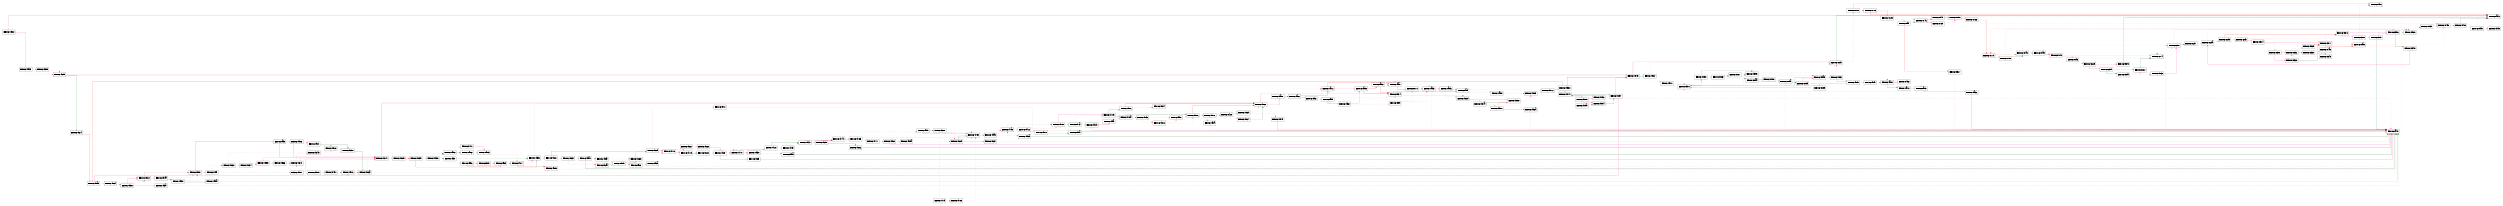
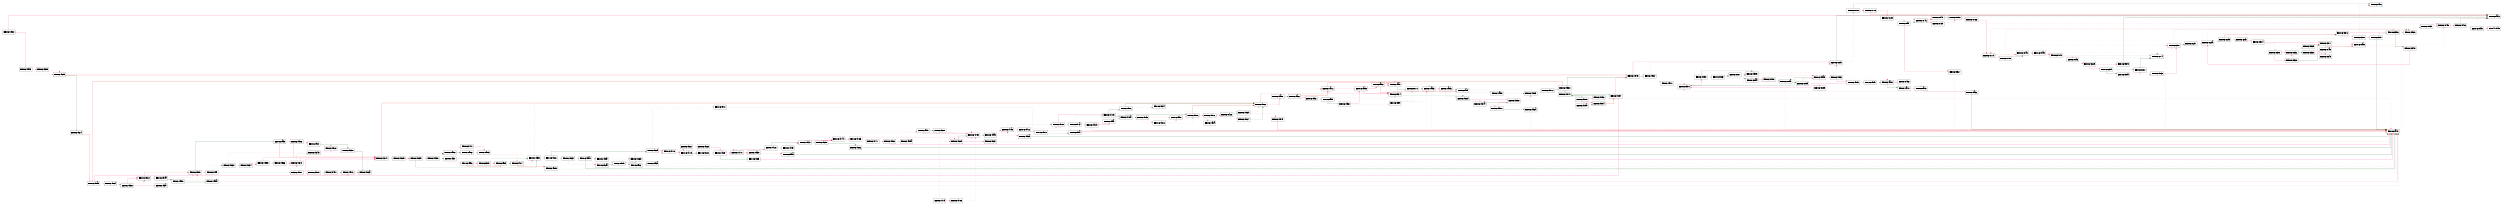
  digraph {
    rankdir=LR
    splines=ortho
    node [shape=box]
    edge [arrowhead=normal color=darkgreen style=dotted]
    BB0067d5c0
    BB0067da42
    BB0067d5de
    BB0067e3e8
    BB0067d60b
    BB0067d949
    BB0067d614
    BB0067e0f0
    BB0067d967
    BB0067d8a9
    BB0067e100
    BB0067d970
    BB0067d8d2
    BB0067d8c4
    BB0067d8e8
    BB0067d8da
    BB0067dc90
    BB0067d630
    BB0067d645
    BB0067d634
    BB0067db22
    BB0067d658
    BB0067de58
    BB0067d640
    BB0067d66a
    BB0067d67b
    BB0067de66
    BB0067d828
    BB0067d685
    BB0067da58
    BB0067d834
    BB0067db52
    BB0067d699
    BB0067da40
    BB0067da72
    BB0067da61
    BB0067dadf
    BB0067d83d
    BB0067e410
    BB0067db62
    BB0067db38
    BB0067d6b3
    BB0067db65
    BB0067df50
    BB0067d6c1
    BB0067df5c
    BB0067d6ef
    BB0067d6d2
    BB0067df10
    BB0067d700
    BB0067dea0
    BB0067d6da
    BB0067dcc0
    BB0067d708
    BB0067deca
    BB0067ded8
    BB0067d6e8
    BB0067df02
    BB0067df3a
    BB0067d710
    BB0067dcce
    BB0067e028
    BB0067dd30
    BB0067d728
    BB0067dce7
    BB0067dcf8
    BB0067dd5a
    BB0067dc40
    BB0067d73f
    BB0067d74d
    BB0067dc58
    BB0067dbf0
    BB0067d765
    BB0067dc82
    BB0067d790
    BB0067dc00
    BB0067d771
    BB0067dda0
    BB0067d7a8
    BB0067dc0d
    BB0067dbc0
    BB0067ddca
    BB0067d7c0
    BB0067d7b2
    BB0067dbea
    BB0067d77f
    BB0067d78c
    BB0067dc37
    BB0067d7d8
    BB0067d7ca
    BB0067de70
    BB0067de0c
    BB0067d7ea
    BB0067ddd0
    BB0067de9a
    BB0067de24
    BB0067d80c
    BB0067d7f2
    BB0067ddfa
    BB0067de3d
    BB0067d816
    BB0067df90
    BB0067d802
    BB0067e428
    BB0067d824
    BB0067dfba
    BB0067de4e
    BB0067daa0
    BB0067da89
    BB0067dfc0
    BB0067d872
    BB0067daee
    BB0067d85e
    BB0067d84a
    BB0067d938
    BB0067d87b
    BB0067d865
    BB0067dd00
    BB0067dd2a
    BB0067d897
    BB0067d888
    BB0067dd60
    BB0067d894
    BB0067dd8a
    BB0067daf8
    BB0067d8f9
    BB0067db90
    BB0067dcba
    BB0067db06
    n130 [label=BB3067d901]
    BB0067dbba
    BB0067db0f
    BB0067d909
    BB0067e450
    BB0067d91c
    BB0067e496
    BB0067e116
    BB0067d990
    BB0067e050
    BB0067d999
    BB0067e069
    BB0067d9a5
    BB0067e0aa
    BB0067e081
    BB0067d9cb
    BB0067da00
    BB0067d9d0
    BB0067e468
    BB0067da10
    BB0067d9f9
    BB0067da13
    BB0067da36
    BB0067e010
    BB0067dab3
    BB0067da92
    BB0067dfd9
    BB0067dfe2
    BB0067dad6
    BB0067e3d0
    BB0067df6f
    BB0067db77
    BB0067db88
    BB0067dffd
    BB0067e480
    BB0067e0ba
    BB0067e0dd
    BB0067e0e9
    BB0067e125
    BB0067e4f5
    BB0067e14c
    BB0067e527
    BB0067e540
    BB0067e159
    BB0067e15e
    BB0067e166
    BB0067e4b0
    BB0067e17d
    BB0067e4c0
    BB0067e1a0
    BB0067e198
    BB0067e4d0
    BB0067e29e
    BB0067e1a9
    BB0067e52c
    BB0067e2b7
    BB0067e274
    BB0067e1d8
    BB0067e535
    BB0067e2ba
    BB0067e1f5
    BB0067e229
    BB0067e575
    BB0067e23d
    BB0067e54d
    BB0067e267
    BB0067e563
    BB0067e3b6
    BB0067e2d9
    BB0067e3be
    BB0067e37c
    BB0067e2f5
    BB0067e380
    BB0067e4a8
    BB0067e304
    BB0067e389
    BB0067e371
    BB0067e308
    BB0067e352
    BB0067e326
    BB0067e330
    BB0067e369
    BB0067e4a0
    BB0067e349
-   BB0067e4de
+   BB0067e4de [label=BB0047e4de]
    BB0067d5c0 -> BB0067da42 [color=deeppink style=solid]
    BB0067d5c0 -> BB0067d5de [arrowhead=onormal color=deeppink style=solid]
    BB0067d5de -> BB0067e3e8 [color=deeppink]
    BB0067d5de -> BB0067d60b [color=deeppink]
    BB0067e3e8 -> BB0067d60b [color=red]
    BB0067d60b -> BB0067d949 [arrowhead=onormal color=red style=solid]
    BB0067d60b -> BB0067d614 [arrowhead=onormal style=solid]
    BB0067d949 -> BB0067e0f0 [arrowhead=onormal color=red style=solid]
    BB0067d949 -> BB0067d967 [arrowhead=onormal style=solid]
    BB0067d614 -> BB0067d8a9 [arrowhead=onormal color=red style=solid]
    BB0067e0f0 -> BB0067da42 [style=solid]
    BB0067e0f0 -> BB0067e100 [arrowhead=onormal color=deeppink]
    BB0067d967 -> BB0067e0f0 [arrowhead=onormal color=red]
    BB0067d967 -> BB0067d970 [arrowhead=onormal color=deeppink]
    BB0067d8a9 -> BB0067d8d2 [color=deeppink]
    BB0067d8a9 -> BB0067d8c4 [arrowhead=onormal color=deeppink]
    BB0067e100 -> BB0067e496 [style=solid]
    BB0067e100 -> BB0067e116 [color=red]
    BB0067d970 -> BB0067d990 [color=red]
    BB0067d8d2 -> BB0067d8e8 [color=red style=solid]
    BB0067d8d2 -> BB0067d8da [arrowhead=onormal color=red]
    BB0067d8c4 -> BB0067d8d2 [color=red]
    BB0067d8c4 -> BB0067dc90
    BB0067d8e8 -> BB0067daf8 [arrowhead=onormal style=solid]
    BB0067d8e8 -> BB0067d8f9 [arrowhead=onormal color=deeppink style=solid]
    BB0067d8da -> BB0067d8e8 [arrowhead=onormal color=red]
    BB0067d8da -> BB0067db90 [style=solid]
    BB0067dc90 -> BB0067d8d2 [color=deeppink style=solid]
    BB0067dc90 -> BB0067dcba [arrowhead=onormal color=deeppink style=solid]
    BB0067d630 -> BB0067d645 [arrowhead=onormal color=deeppink]
    BB0067d630 -> BB0067d634 [arrowhead=onormal color=deeppink]
    BB0067d645 -> BB0067db22 [arrowhead=onormal color=deeppink]
    BB0067d645 -> BB0067d658 [arrowhead=onormal color=deeppink]
    BB0067d634 -> BB0067de58 [color=red]
    BB0067d634 -> BB0067d640 [color=deeppink]
    BB0067db22 -> BB0067d658 [arrowhead=onormal color=deeppink]
    BB0067d658 -> BB0067d66a [arrowhead=onormal style=solid]
    BB0067de58 -> BB0067d67b [color=red style=solid]
    BB0067de58 -> BB0067de66 [arrowhead=onormal style=solid]
    BB0067d640 -> BB0067d645 [arrowhead=onormal]
    BB0067d640 -> BB0067d67b [color=deeppink style=solid]
    BB0067d66a -> BB0067d67b [arrowhead=onormal color=red]
    BB0067d66a -> BB0067da40
    BB0067d67b -> BB0067d828 [color=red style=solid]
    BB0067d67b -> BB0067d685 [arrowhead=onormal color=deeppink]
    BB0067de66 -> BB0067d640 [color=red style=solid]
    BB0067d828 -> BB0067da58 [arrowhead=onormal color=red style=solid]
    BB0067d828 -> BB0067d834 [color=red style=solid]
    BB0067d685 -> BB0067db52 [color=red]
    BB0067d685 -> BB0067d699 [color=red style=solid]
    BB0067da58 -> BB0067da72 [color=red]
    BB0067da58 -> BB0067da61 [style=solid]
    BB0067d834 -> BB0067dadf [color=red style=solid]
    BB0067d834 -> BB0067d83d [style=solid]
    BB0067db52 -> BB0067e410 [arrowhead=onormal color=red]
    BB0067db52 -> BB0067db62 [style=solid]
    BB0067d699 -> BB0067db38 [arrowhead=onormal color=deeppink]
    BB0067d699 -> BB0067d6b3 [arrowhead=onormal style=solid]
    BB0067da40 -> BB0067da42 [color=deeppink]
    BB0067da72 -> BB0067daa0 [arrowhead=onormal color=red style=solid]
    BB0067da72 -> BB0067da89 [arrowhead=onormal color=deeppink style=solid]
    BB0067da61 -> BB0067da72 [color=red style=solid]
    BB0067da61 -> BB0067dfc0 [arrowhead=onormal color=red style=solid]
    BB0067dadf -> BB0067d872 [arrowhead=onormal]
    BB0067dadf -> BB0067daee [arrowhead=onormal color=red]
    BB0067d83d -> BB0067d85e [arrowhead=onormal color=deeppink style=solid]
    BB0067d83d -> BB0067d84a [arrowhead=onormal color=deeppink]
    BB0067e410 -> BB0067db65 [color=deeppink style=solid]
    BB0067db62 -> BB0067db65 [arrowhead=onormal]
    BB0067db38 -> BB0067db52
    BB0067db38 -> BB0067df50
    BB0067d6b3 -> BB0067d828
    BB0067d6b3 -> BB0067d6c1 [color=deeppink]
    BB0067db65 -> BB0067db77 [arrowhead=onormal color=red]
    BB0067df50 -> BB0067d6b3 [style=solid]
    BB0067df50 -> BB0067df5c [arrowhead=onormal color=red]
    BB0067d6c1 -> BB0067d6ef [style=solid]
    BB0067d6c1 -> BB0067d6d2 [arrowhead=onormal color=red]
    BB0067df5c -> BB0067e3d0 [color=deeppink style=solid]
    BB0067df5c -> BB0067df6f [arrowhead=onormal color=red style=solid]
    BB0067d6ef -> BB0067df10 [arrowhead=onormal color=red]
    BB0067d6ef -> BB0067d700 [color=red style=solid]
    BB0067d6d2 -> BB0067dea0 [arrowhead=onormal color=deeppink]
    BB0067d6d2 -> BB0067d6da [color=red]
    BB0067df10 -> BB0067da40 [arrowhead=onormal]
    BB0067d700 -> BB0067dcc0 [color=deeppink]
    BB0067d700 -> BB0067d708 [color=deeppink style=solid]
    BB0067dea0 -> BB0067da40 [arrowhead=onormal style=solid]
    BB0067dea0 -> BB0067deca
    BB0067d6da -> BB0067ded8 [arrowhead=onormal style=solid]
    BB0067d6da -> BB0067d6e8 [arrowhead=onormal color=deeppink]
    BB0067dcc0 -> BB0067d710 [arrowhead=onormal]
    BB0067dcc0 -> BB0067dcce [arrowhead=onormal color=red style=solid]
    BB0067d708 -> BB0067d710 [color=red]
    BB0067d708 -> BB0067e028 [style=solid]
    BB0067deca -> BB0067ded8 [arrowhead=onormal]
    BB0067deca -> BB0067d6e8 [arrowhead=onormal]
    BB0067ded8 -> BB0067d6e8 [arrowhead=onormal style=solid]
    BB0067ded8 -> BB0067df02 [color=deeppink]
    BB0067d6e8 -> BB0067d6ef [arrowhead=onormal color=deeppink style=solid]
    BB0067df02 -> BB0067da40 [arrowhead=onormal color=deeppink]
    BB0067df02 -> BB0067df3a [arrowhead=onormal]
    BB0067df3a -> BB0067d700 [color=deeppink]
    BB0067d710 -> BB0067dd30 [color=red style=solid]
    BB0067d710 -> BB0067d728 [arrowhead=onormal color=deeppink style=solid]
    BB0067dcce -> BB0067dce7 [arrowhead=onormal color=deeppink style=solid]
    BB0067e028 -> BB0067dce7 [arrowhead=onormal color=red]
    BB0067dd30 -> BB0067d728 [arrowhead=onormal]
    BB0067dd30 -> BB0067dd5a [color=red]
    BB0067d728 -> BB0067dc40 [style=solid]
    BB0067d728 -> BB0067d73f [arrowhead=onormal color=deeppink]
    BB0067dce7 -> BB0067d710 [color=deeppink]
    BB0067dce7 -> BB0067dcf8 [arrowhead=onormal style=solid]
    BB0067dcf8 -> BB0067da40 [color=deeppink style=solid]
    BB0067dd5a -> BB0067da40 [style=solid]
    BB0067dc40 -> BB0067d74d [color=deeppink style=solid]
    BB0067dc40 -> BB0067dc58 [arrowhead=onormal style=solid]
    BB0067d73f -> BB0067dc40 [color=deeppink]
    BB0067d73f -> BB0067d74d [arrowhead=onormal color=deeppink]
    BB0067d74d -> BB0067dbf0 [arrowhead=onormal color=deeppink]
    BB0067d74d -> BB0067d765 [color=deeppink style=solid]
    BB0067dc58 -> BB0067d74d [color=red style=solid]
    BB0067dc58 -> BB0067dc82 [style=solid]
    BB0067dbf0 -> BB0067d790 [color=deeppink style=solid]
    BB0067dbf0 -> BB0067dc00 [style=solid]
    BB0067d765 -> BB0067d790 [arrowhead=onormal color=deeppink style=solid]
    BB0067d765 -> BB0067d771 [arrowhead=onormal color=red]
    BB0067dc82 -> BB0067da40 [arrowhead=onormal style=solid]
    BB0067d790 -> BB0067dda0 [style=solid]
    BB0067d790 -> BB0067d7a8 [color=deeppink]
    BB0067dc00 -> BB0067d790 [color=red]
    BB0067dc00 -> BB0067dc0d [color=deeppink]
    BB0067d771 -> BB0067dbc0 [color=deeppink]
    BB0067dda0 -> BB0067d7a8 [color=red]
    BB0067dda0 -> BB0067ddca [color=red]
    BB0067d7a8 -> BB0067d7c0
    BB0067d7a8 -> BB0067d7b2 [arrowhead=onormal color=deeppink]
    BB0067dc0d -> BB0067d790 [style=solid]
    BB0067dc0d -> BB0067dc37 [color=deeppink style=solid]
    BB0067dbc0 -> BB0067da40 [color=deeppink style=solid]
    BB0067dbc0 -> BB0067dbea [arrowhead=onormal color=red]
    BB0067ddca -> BB0067da40 [style=solid]
    BB0067d7c0 -> BB0067d7d8 [arrowhead=onormal color=deeppink style=solid]
    BB0067d7c0 -> BB0067d7ca [arrowhead=onormal]
    BB0067d7b2 -> BB0067d7c0 [arrowhead=onormal color=red]
    BB0067d7b2 -> BB0067de70 [arrowhead=onormal color=deeppink style=solid]
    BB0067dbea -> BB0067dbf0 [arrowhead=onormal color=red]
    BB0067d77f -> BB0067dc0d [color=red]
    BB0067d77f -> BB0067d78c [color=red style=solid]
    BB0067d78c -> BB0067d790 [color=deeppink]
    BB0067dc37 -> BB0067da40 [arrowhead=onormal color=red]
    BB0067d7d8 -> BB0067de0c [arrowhead=onormal style=solid]
    BB0067d7d8 -> BB0067d7ea [arrowhead=onormal style=solid]
    BB0067d7ca -> BB0067d7d8 [arrowhead=onormal]
    BB0067d7ca -> BB0067ddd0 [arrowhead=onormal]
    BB0067de70 -> BB0067d7c0 [arrowhead=onormal color=deeppink]
    BB0067de70 -> BB0067de9a [style=solid]
    BB0067de0c -> BB0067d828 [arrowhead=onormal style=solid]
    BB0067de0c -> BB0067de24
    BB0067d7ea -> BB0067d80c [style=solid]
    BB0067d7ea -> BB0067d7f2
    BB0067ddd0 -> BB0067da40 [arrowhead=onormal color=deeppink style=solid]
    BB0067ddd0 -> BB0067ddfa [arrowhead=onormal color=red style=solid]
    BB0067de9a -> BB0067da40 [color=red style=solid]
    BB0067de24 -> BB0067de3d [arrowhead=onormal]
    BB0067d80c -> BB0067d828 [color=red style=solid]
    BB0067d80c -> BB0067d816 [color=deeppink style=solid]
    BB0067d7f2 -> BB0067df90 [arrowhead=onormal color=red]
    BB0067d7f2 -> BB0067d802 [color=red]
    BB0067ddfa -> BB0067de0c [arrowhead=onormal color=deeppink]
    BB0067ddfa -> BB0067d7ea [arrowhead=onormal color=deeppink]
    BB0067de3d -> BB0067d828 [arrowhead=onormal color=deeppink]
    BB0067de3d -> BB0067de4e [color=red]
    BB0067d816 -> BB0067e428 [color=deeppink style=solid]
    BB0067d816 -> BB0067d824 [arrowhead=onormal color=deeppink]
    BB0067df90 -> BB0067d80c [arrowhead=onormal color=red]
    BB0067df90 -> BB0067dfba [color=deeppink]
    BB0067d802 -> BB0067d80c [arrowhead=onormal]
    BB0067d802 -> BB0067df90 [arrowhead=onormal color=red]
    BB0067e428 -> BB0067de3d [arrowhead=onormal style=solid]
    BB0067d824 -> BB0067d828 [style=solid]
    BB0067dfba -> BB0067da40
    BB0067de4e -> BB0067da40 [color=red style=solid]
    BB0067daa0 -> BB0067e010 [arrowhead=onormal style=solid]
    BB0067daa0 -> BB0067dab3 [arrowhead=onormal color=deeppink]
    BB0067da89 -> BB0067d834 [color=deeppink style=solid]
    BB0067da89 -> BB0067da92 [color=red style=solid]
    BB0067dfc0 -> BB0067d834 [arrowhead=onormal]
    BB0067dfc0 -> BB0067dfd9 [arrowhead=onormal color=red]
    BB0067d872 -> BB0067d938 [arrowhead=onormal style=solid]
    BB0067d872 -> BB0067d87b [arrowhead=onormal]
    BB0067daee -> BB0067d865
    BB0067d85e -> BB0067d865 [color=deeppink]
    BB0067d84a -> BB0067d85e [arrowhead=onormal style=solid]
    BB0067d84a -> BB0067dd00 [arrowhead=onormal color=red]
    BB0067d938 -> BB0067d949 [style=solid]
    BB0067d938 -> BB0067d8a9 [arrowhead=onormal color=red style=solid]
    BB0067d87b -> BB0067d897 [arrowhead=onormal style=solid]
    BB0067d87b -> BB0067d888 [arrowhead=onormal style=solid]
    BB0067d865 -> BB0067d872 [arrowhead=onormal color=red]
    BB0067dd00 -> BB0067d85e [arrowhead=onormal color=red style=solid]
    BB0067dd00 -> BB0067dd2a [style=solid]
    BB0067dd2a -> BB0067da40 [arrowhead=onormal color=red]
    BB0067d897 -> BB0067d949 [color=deeppink style=solid]
    BB0067d897 -> BB0067d8a9 [arrowhead=onormal color=deeppink style=solid]
    BB0067d888 -> BB0067dd60 [arrowhead=onormal color=deeppink style=solid]
    BB0067d888 -> BB0067d894 [color=deeppink style=solid]
    BB0067dd60 -> BB0067da40 [color=deeppink]
    BB0067dd60 -> BB0067d87b [style=solid]
    BB0067d894 -> BB0067d897 [color=red style=solid]
    BB0067dd8a -> BB0067d894
    BB0067daf8 -> BB0067d67b [color=red style=solid]
    BB0067daf8 -> BB0067db06 [arrowhead=onormal color=red style=solid]
    BB0067d8f9 -> BB0067d630
    BB0067d8f9 -> n130 [arrowhead=onormal]
    BB0067db90 -> BB0067d8e8 [color=red]
    BB0067db90 -> BB0067dbba [arrowhead=onormal style=solid]
    BB0067dcba -> BB0067da40
    BB0067db06 -> BB0067d67b [arrowhead=onormal color=red style=solid]
    BB0067db06 -> BB0067db0f [color=deeppink]
    n130 -> BB0067d67b [arrowhead=onormal color=deeppink style=solid]
    n130 -> BB0067d909 [arrowhead=onormal color=red]
    BB0067dbba -> BB0067da40 [color=deeppink style=solid]
    BB0067db0f -> BB0067db22 [color=deeppink]
    BB0067db0f -> BB0067d658 [style=solid]
    BB0067d909 -> BB0067e450 [arrowhead=onormal color=deeppink]
    BB0067d909 -> BB0067d91c [arrowhead=onormal color=red]
    BB0067e450 -> BB0067d91c
    BB0067d91c -> BB0067d66a [color=red style=solid]
    BB0067e496 -> BB0067da42
    BB0067e116 -> BB0067da42 [arrowhead=onormal color=red style=solid]
    BB0067e116 -> BB0067e125 [arrowhead=onormal color=red style=solid]
    BB0067d990 -> BB0067e050 [color=deeppink style=solid]
    BB0067d990 -> BB0067d999
    BB0067e050 -> BB0067d999 [style=solid]
    BB0067e050 -> BB0067e069 [arrowhead=onormal]
    BB0067d999 -> BB0067e0f0 [color=red]
    BB0067d999 -> BB0067d9a5 [color=red]
    BB0067e069 -> BB0067e0aa
    BB0067e069 -> BB0067e081 [style=solid]
    BB0067d9a5 -> BB0067d990 [style=solid]
    BB0067d9a5 -> BB0067d9cb [color=deeppink]
    BB0067e0aa -> BB0067e480 [arrowhead=onormal color=red style=solid]
    BB0067e0aa -> BB0067e0ba [arrowhead=onormal color=deeppink style=solid]
    BB0067e081 -> BB0067d999 [arrowhead=onormal color=deeppink]
    BB0067e081 -> BB0067e0aa [arrowhead=onormal color=deeppink]
    BB0067d9cb -> BB0067da00 [color=red]
    BB0067d9cb -> BB0067d9d0 [color=deeppink style=solid]
    BB0067da00 -> BB0067e468 [arrowhead=onormal color=deeppink style=solid]
    BB0067da00 -> BB0067da10 [style=solid]
    BB0067d9d0 -> BB0067d990 [color=deeppink style=solid]
    BB0067d9d0 -> BB0067d9f9 [arrowhead=onormal color=red]
    BB0067e468 -> BB0067da13 [arrowhead=onormal color=deeppink]
    BB0067da10 -> BB0067da13 [arrowhead=onormal color=deeppink style=solid]
    BB0067d9f9 -> BB0067da00
    BB0067da13 -> BB0067d990 [arrowhead=onormal color=red]
    BB0067da13 -> BB0067da36 [arrowhead=onormal color=deeppink style=solid]
    BB0067da36 -> BB0067da40 [style=solid]
    BB0067e010 -> BB0067dab3 [style=solid]
    BB0067dab3 -> BB0067da40 [color=red]
    BB0067dab3 -> BB0067dad6 [color=deeppink style=solid]
    BB0067da92 -> BB0067d834 [color=red style=solid]
    BB0067da92 -> BB0067daa0 [color=red style=solid]
    BB0067dfd9 -> BB0067daa0 [color=deeppink]
    BB0067dfd9 -> BB0067dfe2 [arrowhead=onormal style=solid]
    BB0067dfe2 -> BB0067da89 [color=deeppink style=solid]
    BB0067dfe2 -> BB0067dffd [arrowhead=onormal color=deeppink]
    BB0067dad6 -> BB0067dadf [style=solid]
    BB0067dad6 -> BB0067d83d [arrowhead=onormal]
    BB0067e3d0 -> BB0067df6f [color=red]
    BB0067df6f -> BB0067db77
    BB0067db77 -> BB0067d6b3 [color=deeppink]
    BB0067db77 -> BB0067db88 [color=red style=solid]
    BB0067db88 -> BB0067da40
    BB0067dffd -> BB0067e010 [arrowhead=onormal]
    BB0067dffd -> BB0067dab3 [color=red]
    BB0067e480 -> BB0067e0ba [arrowhead=onormal]
    BB0067e0ba -> BB0067da40 [arrowhead=onormal color=deeppink]
    BB0067e0ba -> BB0067e0dd [style=solid]
    BB0067e0dd -> BB0067d9a5 [color=deeppink style=solid]
    BB0067e0dd -> BB0067e0e9 [arrowhead=onormal color=red]
    BB0067e0e9 -> BB0067e0f0 [color=deeppink]
    BB0067e125 -> BB0067e4f5 [arrowhead=onormal]
    BB0067e125 -> BB0067e14c [color=deeppink]
    BB0067e4f5 -> BB0067e14c
    BB0067e4f5 -> BB0067e527 [color=red style=solid]
    BB0067e14c -> BB0067e540 [color=red style=solid]
    BB0067e14c -> BB0067e159 [arrowhead=onormal color=red style=solid]
    BB0067e527 -> BB0067da40 [arrowhead=onormal color=red]
    BB0067e540 -> BB0067e15e [arrowhead=onormal style=solid]
    BB0067e159 -> BB0067e15e [color=deeppink style=solid]
    BB0067e15e -> BB0067da42
    BB0067e15e -> BB0067e166 [arrowhead=onormal color=red style=solid]
    BB0067e166 -> BB0067e4b0 [color=deeppink]
    BB0067e166 -> BB0067e17d [color=red style=solid]
    BB0067e4b0 -> BB0067da42 [color=deeppink]
    BB0067e4b0 -> BB0067e4c0 [color=deeppink style=solid]
    BB0067e17d -> BB0067e1a0 [color=red style=solid]
    BB0067e17d -> BB0067e198 [arrowhead=onormal color=red]
    BB0067e4c0 -> BB0067da42 [arrowhead=onormal style=solid]
    BB0067e4c0 -> BB0067e4d0 [arrowhead=onormal color=deeppink]
    BB0067e1a0 -> BB0067e29e [color=red]
    BB0067e1a0 -> BB0067e1a9 [color=deeppink]
    BB0067e198 -> BB0067e1a0 [style=solid]
    BB0067e198 -> BB0067e52c [color=red]
    BB0067e4d0 -> BB0067da42 [arrowhead=onormal color=deeppink]
    BB0067e4d0 -> BB0067e4de [color=deeppink]
    BB0067e29e -> BB0067e52c
    BB0067e29e -> BB0067e2b7 [style=solid]
    BB0067e1a9 -> BB0067e274
    BB0067e1a9 -> BB0067e1d8 [color=red style=solid]
    BB0067e52c -> BB0067e17d [color=red]
    BB0067e52c -> BB0067e535
    BB0067e2b7 -> BB0067e2ba [arrowhead=onormal color=deeppink]
    BB0067e274 -> BB0067da40
    BB0067e274 -> BB0067e29e [arrowhead=onormal color=deeppink]
    BB0067e1d8 -> BB0067e274 [arrowhead=onormal]
    BB0067e1d8 -> BB0067e1f5 [arrowhead=onormal color=deeppink style=solid]
    BB0067e535 -> BB0067e4b0 [color=deeppink]
    BB0067e2ba -> BB0067e3b6 [arrowhead=onormal color=red]
    BB0067e2ba -> BB0067e2d9 [arrowhead=onormal]
    BB0067e1f5 -> BB0067e274 [arrowhead=onormal]
    BB0067e1f5 -> BB0067e229 [color=deeppink]
    BB0067e229 -> BB0067e575 [color=red style=solid]
    BB0067e229 -> BB0067e23d [arrowhead=onormal color=deeppink style=solid]
    BB0067e575 -> BB0067da42 [style=solid]
    BB0067e23d -> BB0067e54d [style=solid]
    BB0067e23d -> BB0067e267 [style=solid]
    BB0067e54d -> BB0067e267 [arrowhead=onormal color=red]
    BB0067e54d -> BB0067e563 [color=deeppink]
    BB0067e267 -> BB0067e274 [style=solid]
    BB0067e563 -> BB0067e29e [color=deeppink style=solid]
    BB0067e3b6 -> BB0067e52c [arrowhead=onormal]
    BB0067e3b6 -> BB0067e3be [arrowhead=onormal style=solid]
    BB0067e2d9 -> BB0067e37c [color=red style=solid]
    BB0067e2d9 -> BB0067e2f5 [arrowhead=onormal]
    BB0067e3be -> BB0067e2ba [color=deeppink style=solid]
    BB0067e37c -> BB0067e3b6 [arrowhead=onormal color=deeppink style=solid]
    BB0067e37c -> BB0067e380 [arrowhead=onormal color=deeppink style=solid]
    BB0067e2f5 -> BB0067e4a8 [color=red]
    BB0067e2f5 -> BB0067e304 [arrowhead=onormal color=red style=solid]
    BB0067e380 -> BB0067e496 [color=red]
    BB0067e380 -> BB0067e389 [arrowhead=onormal color=red style=solid]
    BB0067e4a8 -> BB0067e4b0 [arrowhead=onormal color=red]
    BB0067e4a8 -> BB0067e3be [arrowhead=onormal color=red]
    BB0067e304 -> BB0067e371 [arrowhead=onormal color=deeppink style=solid]
    BB0067e304 -> BB0067e308 [arrowhead=onormal]
    BB0067e389 -> BB0067da40 [arrowhead=onormal style=solid]
    BB0067e389 -> BB0067e3b6 [arrowhead=onormal style=solid]
    BB0067e371 -> BB0067e37c
    BB0067e308 -> BB0067e352 [arrowhead=onormal color=red style=solid]
    BB0067e308 -> BB0067e326 [color=deeppink style=solid]
    BB0067e352 -> BB0067e330 [style=solid]
    BB0067e352 -> BB0067e369 [arrowhead=onormal]
    BB0067e326 -> BB0067e371 [style=solid]
    BB0067e330 -> BB0067e4a0 [arrowhead=onormal color=deeppink]
    BB0067e330 -> BB0067e349 [color=deeppink style=solid]
    BB0067e369 -> BB0067e371 [color=red style=solid]
    BB0067e4a0 -> BB0067e4a8 [color=red style=solid]
    BB0067e349 -> BB0067e352 [color=deeppink]
  }
